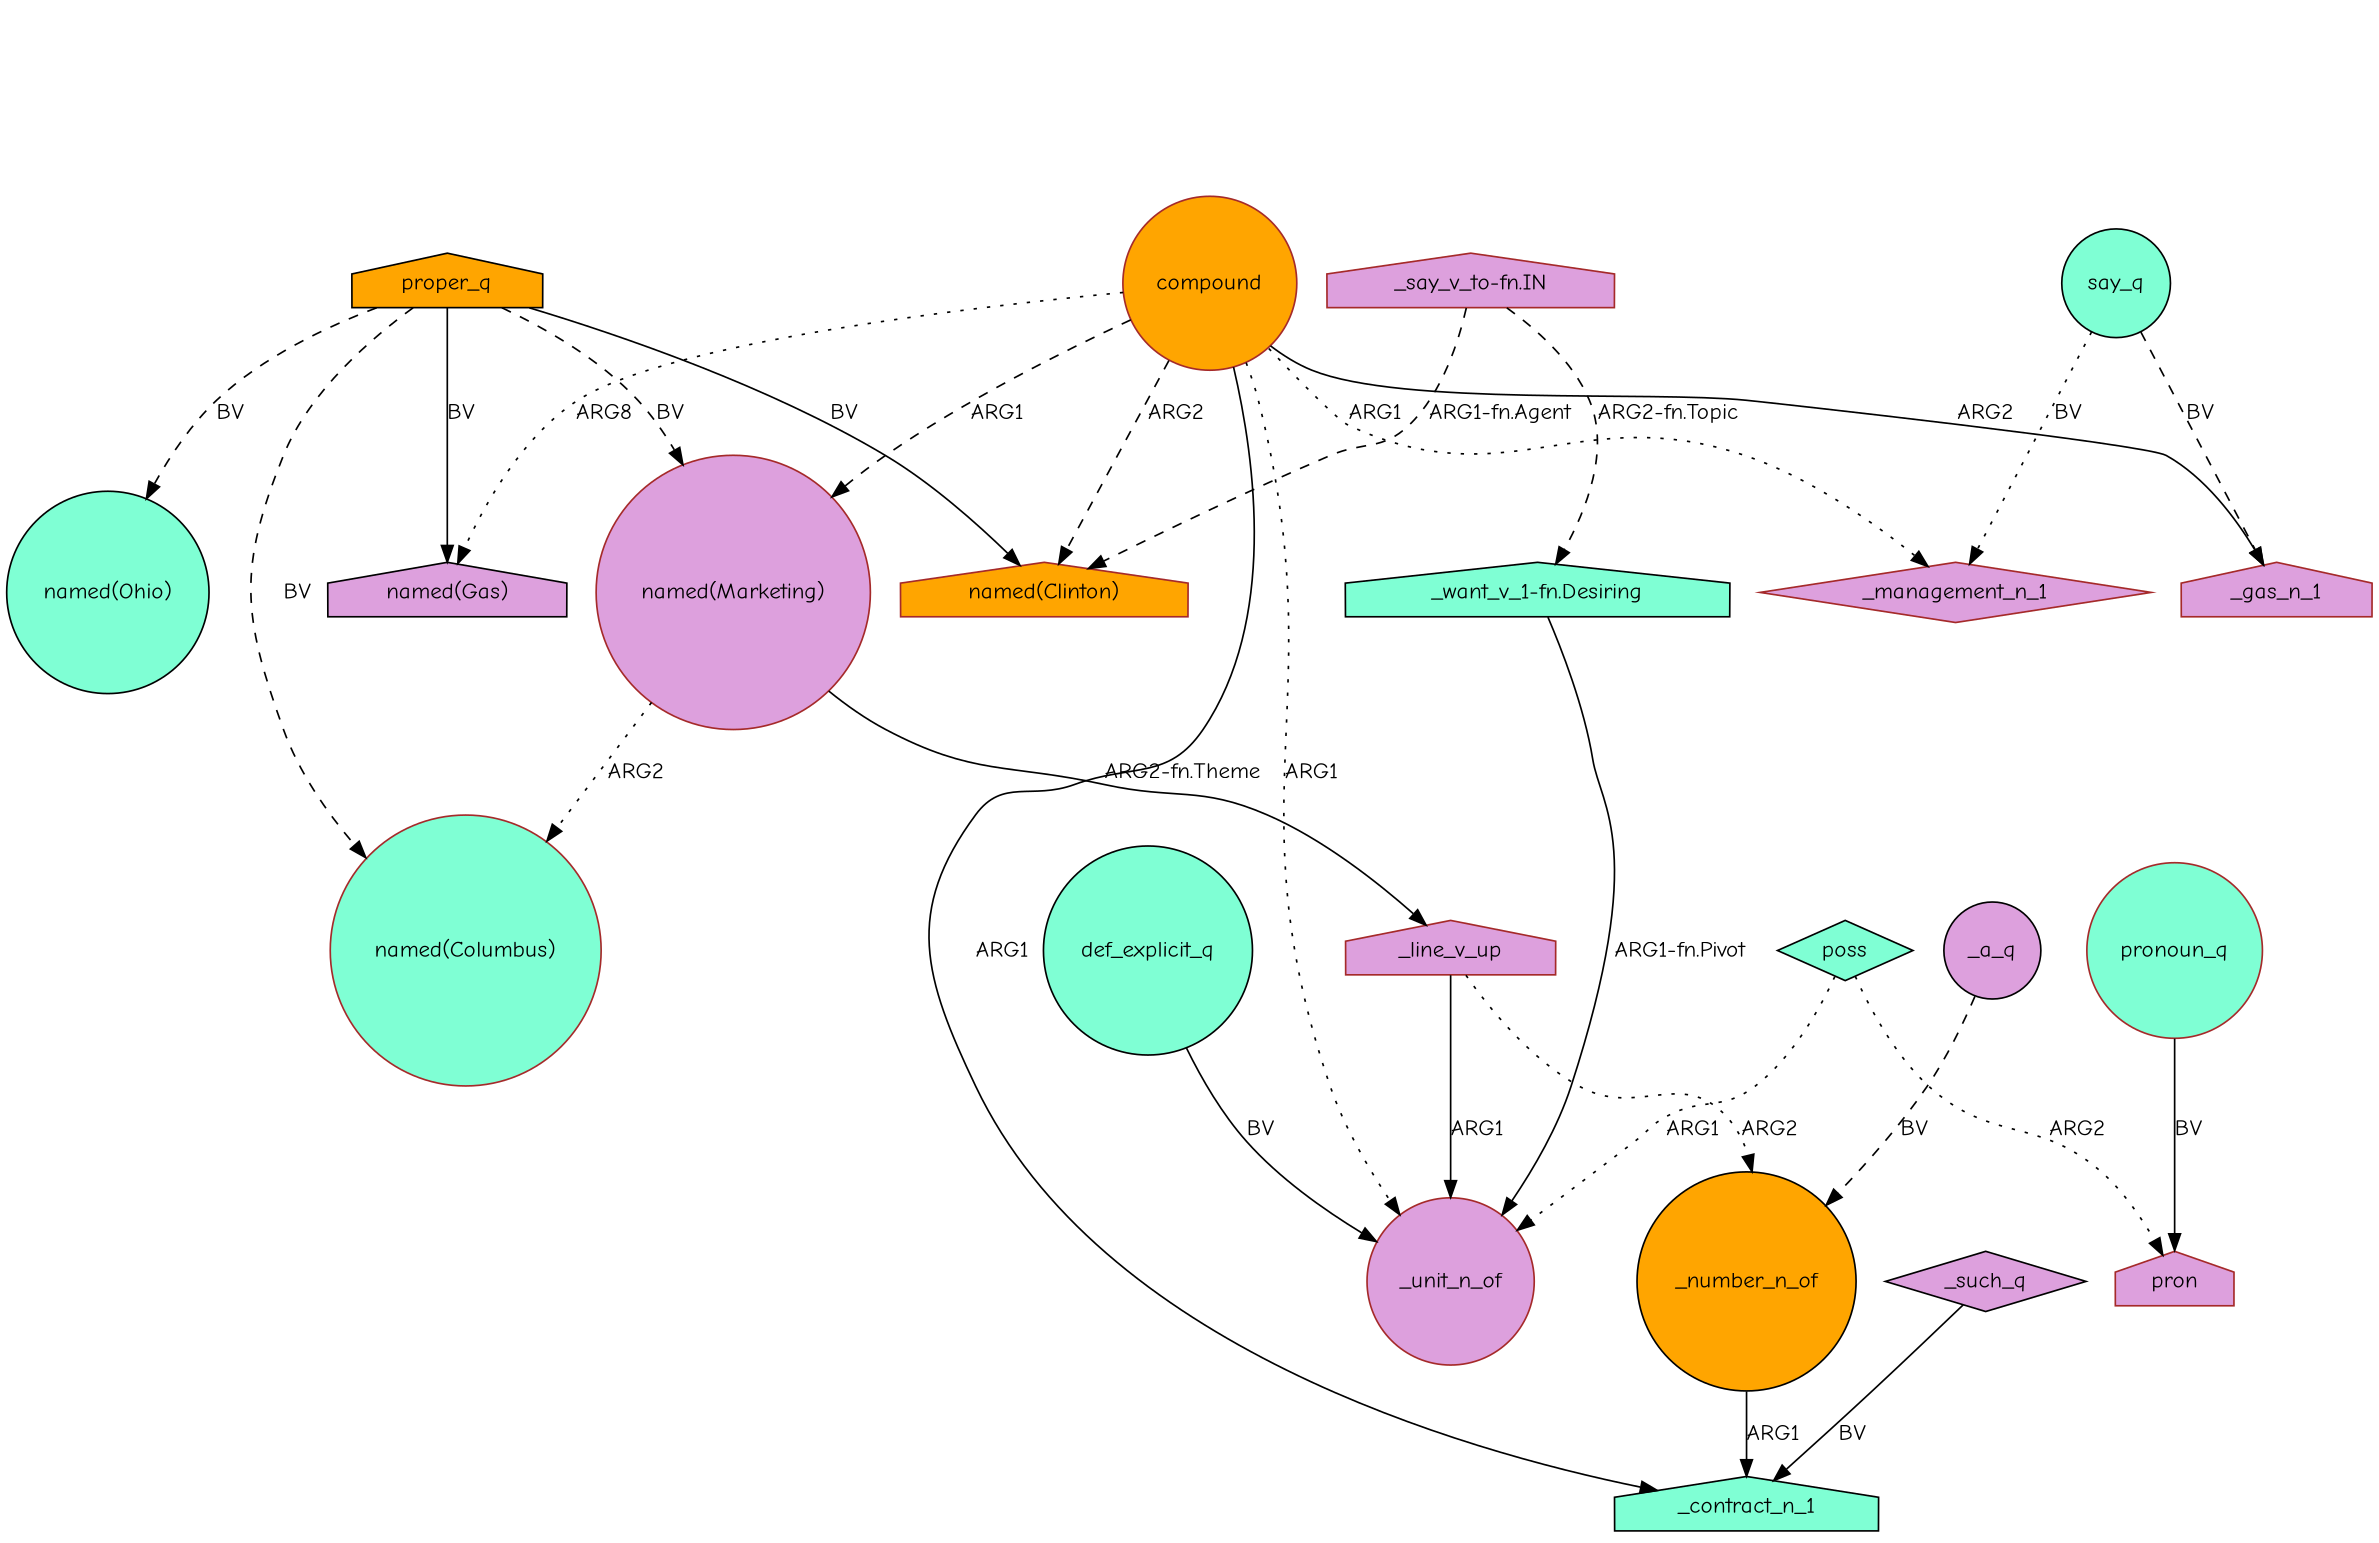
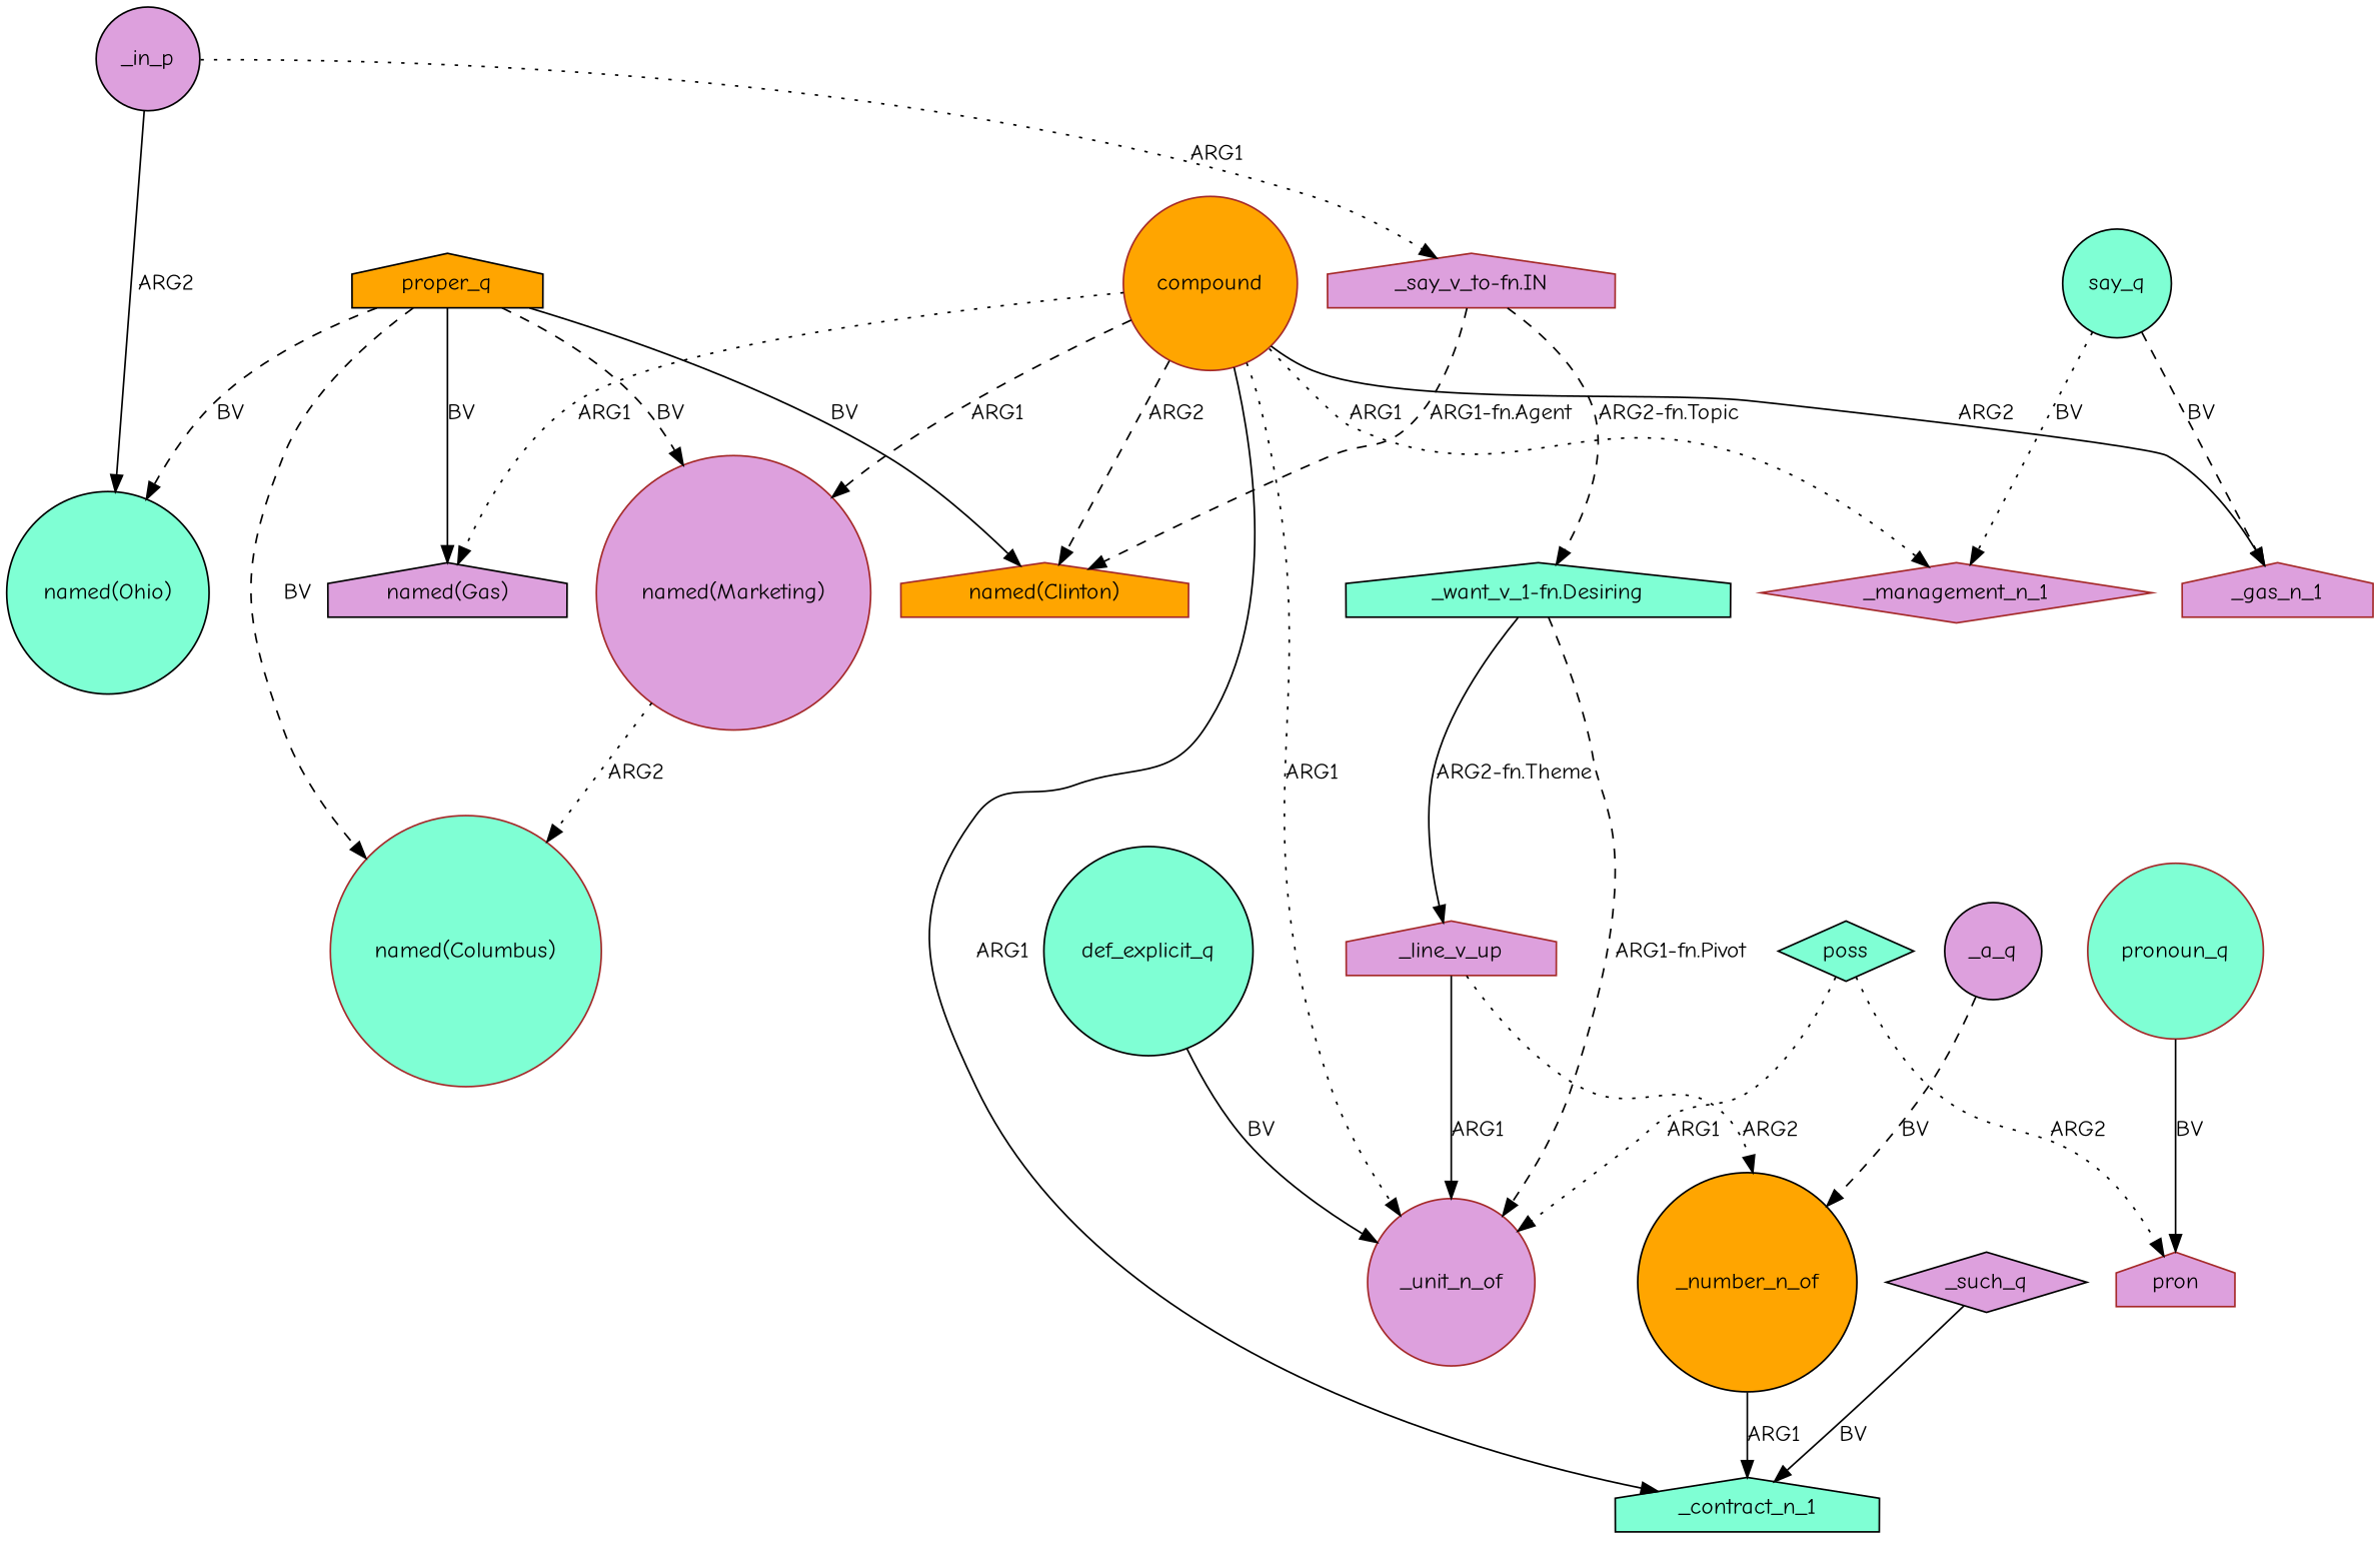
  digraph {
    fontname="Comic Neue"
    node [color=black fillcolor=plum fontname="Comic Neue" shape=circle style=filled]
    edge [fontname="Comic Neue" style=solid]
    compound [color=brown fillcolor=orange]
    "named(Marketing)" [color=brown]
    _contract_n_1 [fillcolor=aquamarine shape=house]
    "named(Gas)" [shape=house]
    _unit_n_of [color=brown]
    "named(Clinton)" [color=brown fillcolor=orange shape=house]
    _gas_n_1 [color=brown shape=house]
    _management_n_1 [color=brown shape=diamond]
    "named(Ohio)" [fillcolor=aquamarine]
    "named(Columbus)" [color=brown fillcolor=aquamarine]
    "_want_v_1-fn.Desiring" [fillcolor=aquamarine shape=house]
    _line_v_up [color=brown shape=house]
    _number_n_of [fillcolor=orange]
    proper_q [fillcolor=orange shape=house]
    _a_q
    poss [fillcolor=aquamarine shape=diamond]
    pron [color=brown shape=house]
+   _in_p
    "_say_v_to-fn.IN" [color=brown shape=house]
    def_explicit_q [fillcolor=aquamarine]
    _such_q [shape=diamond]
    n22 [fillcolor=aquamarine label=say_q]
    pronoun_q [color=brown fillcolor=aquamarine]
    compound -> "named(Marketing)" [label=ARG1 style=dashed]
    compound -> _contract_n_1 [label=ARG1]
-   compound -> "named(Gas)" [label=ARG8 style=dotted]
+   compound -> "named(Gas)" [label=ARG1 style=dotted]
    compound -> _unit_n_of [label=ARG1 style=dotted]
    compound -> "named(Clinton)" [label=ARG2 style=dashed]
    compound -> _gas_n_1 [label=ARG2]
    compound -> _management_n_1 [label=ARG1 style=dotted]
    "named(Marketing)" -> "named(Columbus)" [label=ARG2 style=dotted]
-   "_want_v_1-fn.Desiring" -> _unit_n_of [label="ARG1-fn.Pivot"]
-   "named(Marketing)" -> _line_v_up [label="ARG2-fn.Theme"]
+   "_want_v_1-fn.Desiring" -> _unit_n_of [label="ARG1-fn.Pivot" style=dashed]
+   "_want_v_1-fn.Desiring" -> _line_v_up [label="ARG2-fn.Theme"]
    _line_v_up -> _unit_n_of [label=ARG1]
    _line_v_up -> _number_n_of [label=ARG2 style=dotted]
    _number_n_of -> _contract_n_1 [label=ARG1]
    proper_q -> "named(Marketing)" [label=BV style=dashed]
    proper_q -> "named(Gas)" [label=BV]
    proper_q -> "named(Clinton)" [label=BV]
    proper_q -> "named(Ohio)" [label=BV style=dashed]
    proper_q -> "named(Columbus)" [label=BV style=dashed]
    _a_q -> _number_n_of [label=BV style=dashed]
    poss -> _unit_n_of [label=ARG1 style=dotted]
    poss -> pron [label=ARG2 style=dotted]
+   _in_p -> "named(Ohio)" [label=ARG2]
+   _in_p -> "_say_v_to-fn.IN" [label=ARG1 style=dotted]
    "_say_v_to-fn.IN" -> "named(Clinton)" [label="ARG1-fn.Agent" style=dashed]
    "_say_v_to-fn.IN" -> "_want_v_1-fn.Desiring" [label="ARG2-fn.Topic" style=dashed]
    def_explicit_q -> _unit_n_of [label=BV]
    _such_q -> _contract_n_1 [label=BV]
    n22 -> _gas_n_1 [label=BV style=dashed]
    n22 -> _management_n_1 [label=BV style=dotted]
    pronoun_q -> pron [label=BV]
  }
